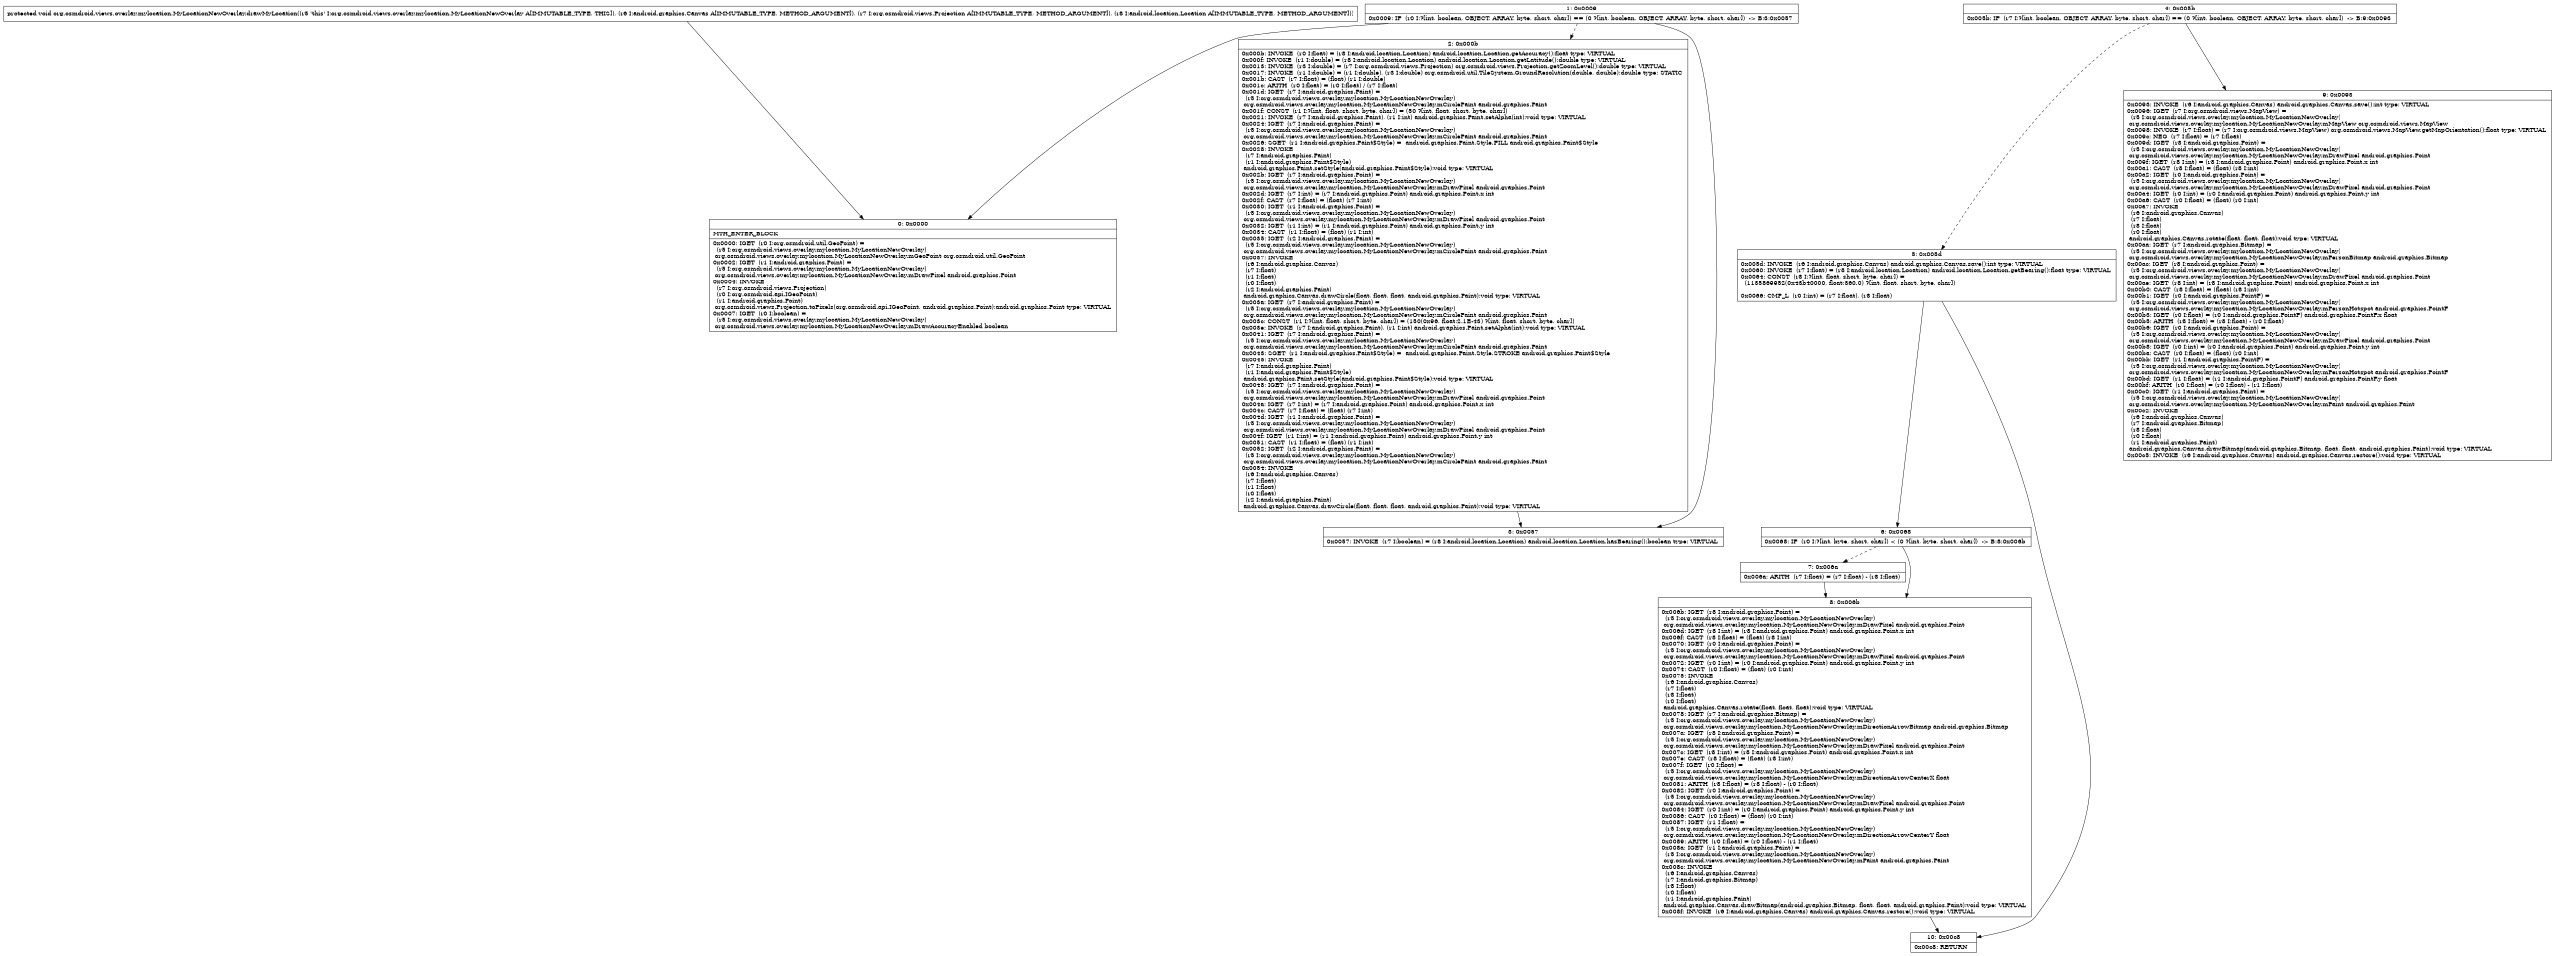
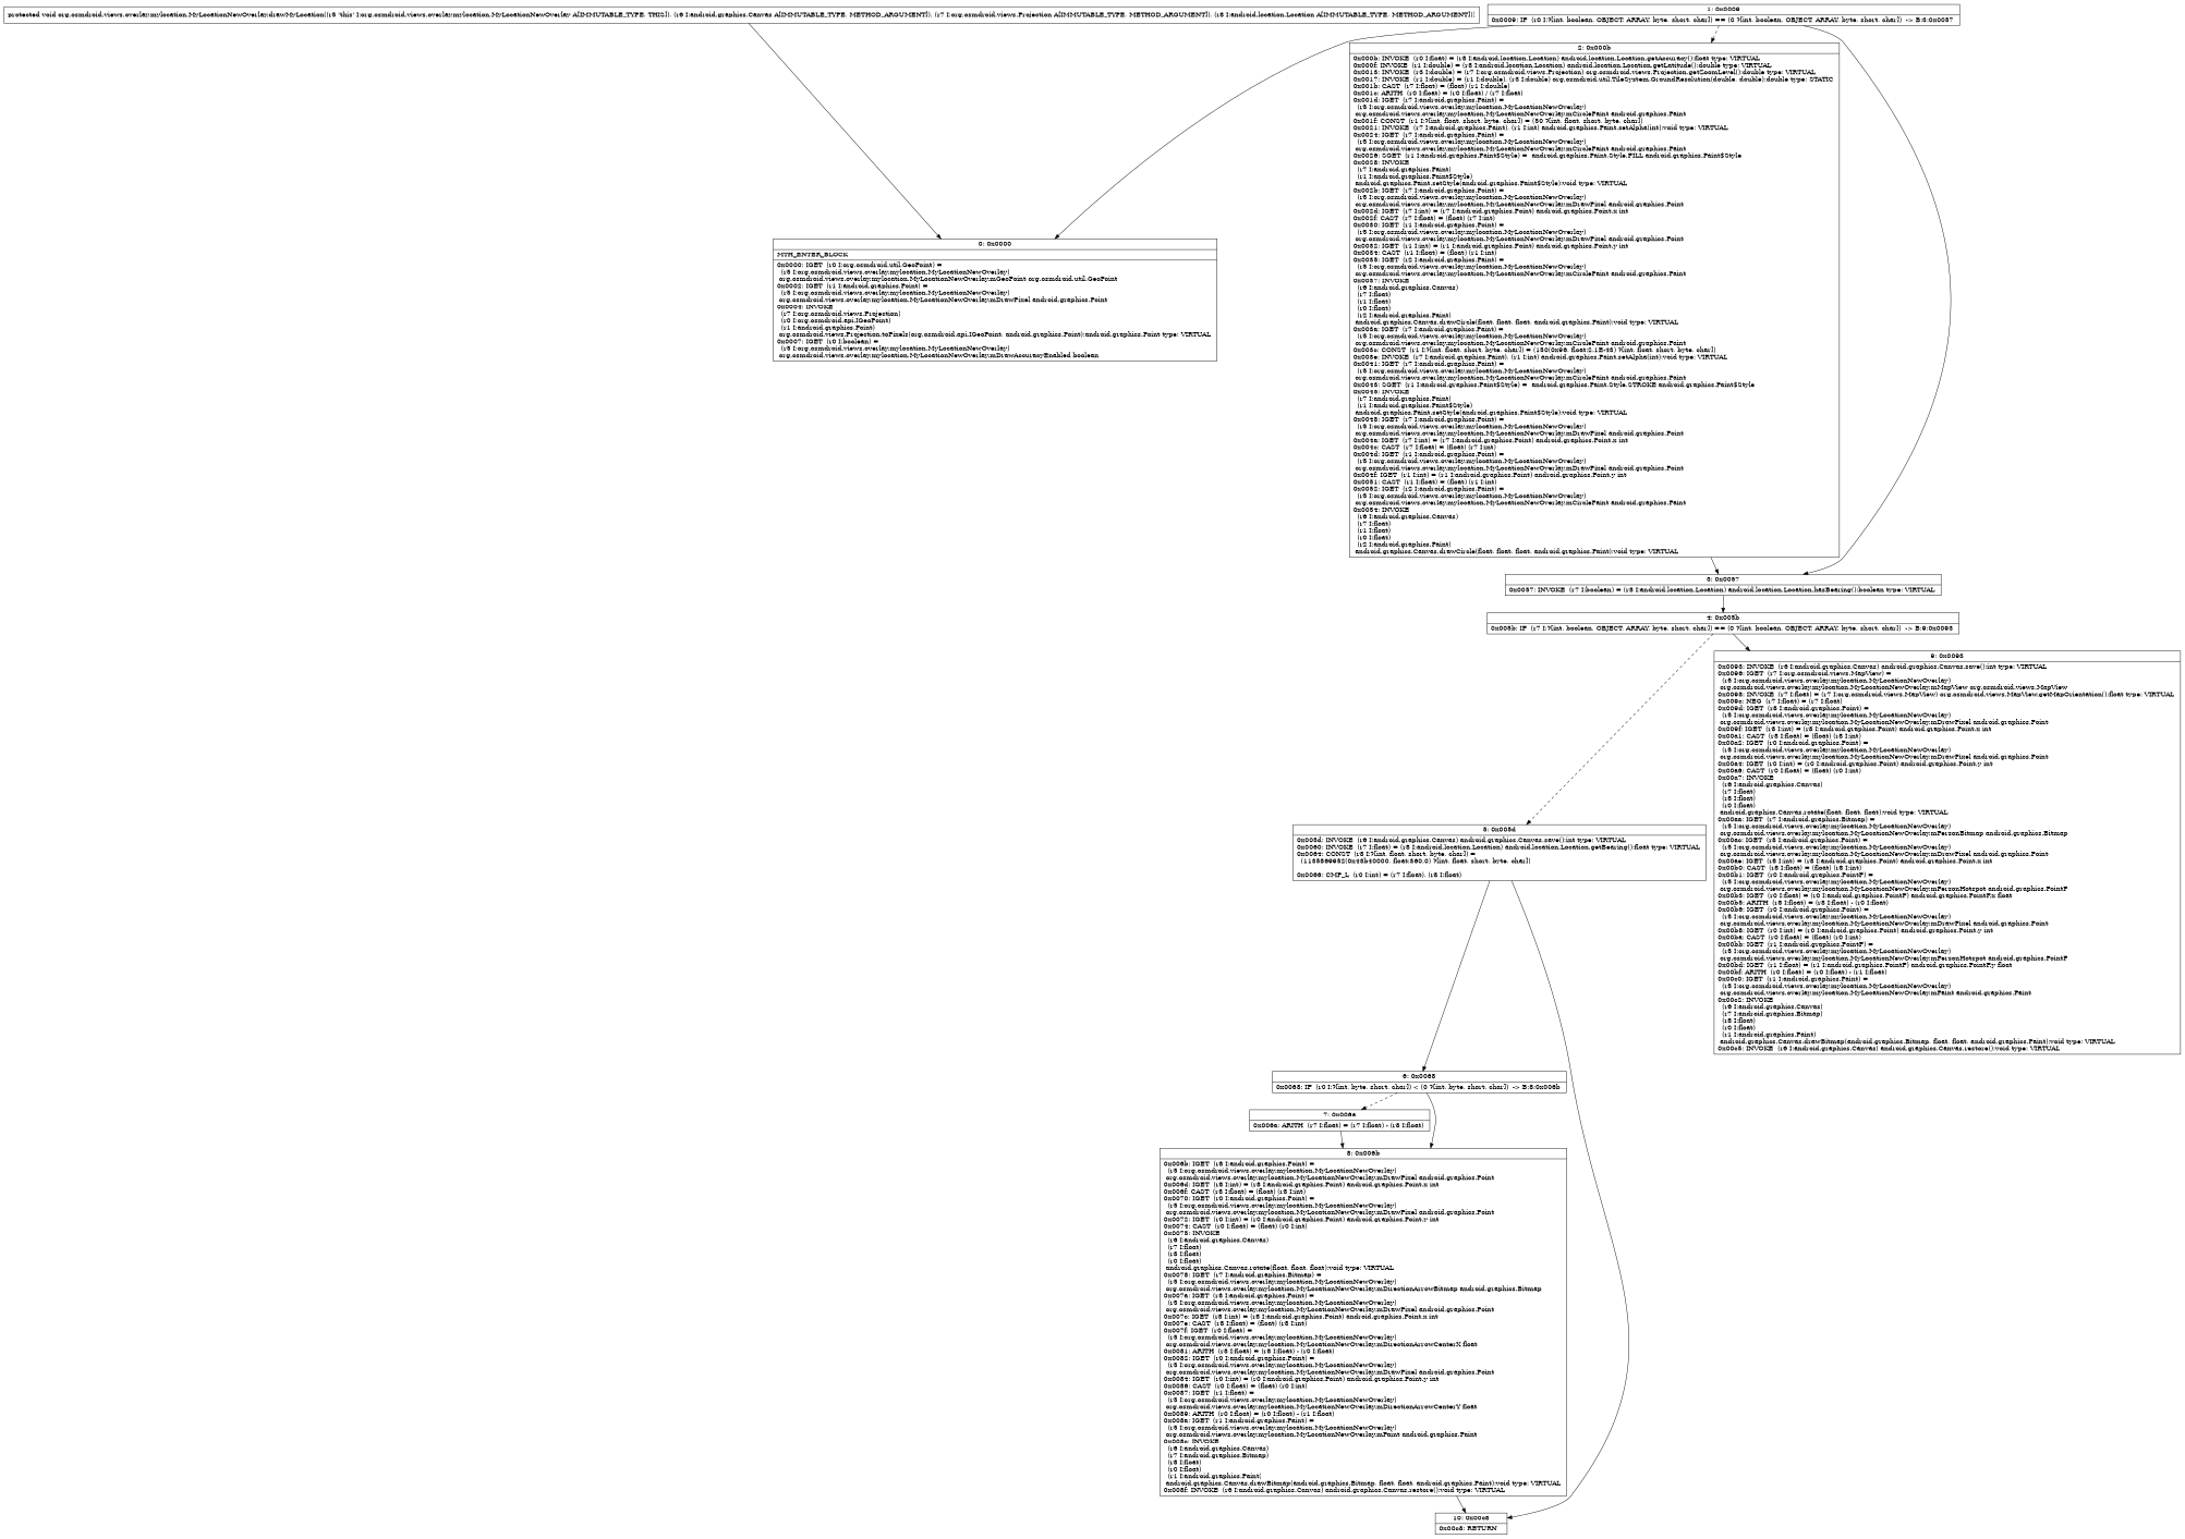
  digraph {
    node [shape=record]
    n1 [label="{0\:\ 0x0000|MTH_ENTER_BLOCK\l|0x0000: IGET  (r0 I:org.osmdroid.util.GeoPoint) = \l  (r5 I:org.osmdroid.views.overlay.mylocation.MyLocationNewOverlay)\l org.osmdroid.views.overlay.mylocation.MyLocationNewOverlay.mGeoPoint org.osmdroid.util.GeoPoint \l0x0002: IGET  (r1 I:android.graphics.Point) = \l  (r5 I:org.osmdroid.views.overlay.mylocation.MyLocationNewOverlay)\l org.osmdroid.views.overlay.mylocation.MyLocationNewOverlay.mDrawPixel android.graphics.Point \l0x0004: INVOKE  \l  (r7 I:org.osmdroid.views.Projection)\l  (r0 I:org.osmdroid.api.IGeoPoint)\l  (r1 I:android.graphics.Point)\l org.osmdroid.views.Projection.toPixels(org.osmdroid.api.IGeoPoint, android.graphics.Point):android.graphics.Point type: VIRTUAL \l0x0007: IGET  (r0 I:boolean) = \l  (r5 I:org.osmdroid.views.overlay.mylocation.MyLocationNewOverlay)\l org.osmdroid.views.overlay.mylocation.MyLocationNewOverlay.mDrawAccuracyEnabled boolean \l}"]
    n2 [label="{1\:\ 0x0009|0x0009: IF  (r0 I:?[int, boolean, OBJECT, ARRAY, byte, short, char]) == (0 ?[int, boolean, OBJECT, ARRAY, byte, short, char])  \-\> B:3:0x0057 \l}"]
    n3 [label="{2\:\ 0x000b|0x000b: INVOKE  (r0 I:float) = (r8 I:android.location.Location) android.location.Location.getAccuracy():float type: VIRTUAL \l0x000f: INVOKE  (r1 I:double) = (r8 I:android.location.Location) android.location.Location.getLatitude():double type: VIRTUAL \l0x0013: INVOKE  (r3 I:double) = (r7 I:org.osmdroid.views.Projection) org.osmdroid.views.Projection.getZoomLevel():double type: VIRTUAL \l0x0017: INVOKE  (r1 I:double) = (r1 I:double), (r3 I:double) org.osmdroid.util.TileSystem.GroundResolution(double, double):double type: STATIC \l0x001b: CAST  (r7 I:float) = (float) (r1 I:double) \l0x001c: ARITH  (r0 I:float) = (r0 I:float) \/ (r7 I:float) \l0x001d: IGET  (r7 I:android.graphics.Paint) = \l  (r5 I:org.osmdroid.views.overlay.mylocation.MyLocationNewOverlay)\l org.osmdroid.views.overlay.mylocation.MyLocationNewOverlay.mCirclePaint android.graphics.Paint \l0x001f: CONST  (r1 I:?[int, float, short, byte, char]) = (50 ?[int, float, short, byte, char]) \l0x0021: INVOKE  (r7 I:android.graphics.Paint), (r1 I:int) android.graphics.Paint.setAlpha(int):void type: VIRTUAL \l0x0024: IGET  (r7 I:android.graphics.Paint) = \l  (r5 I:org.osmdroid.views.overlay.mylocation.MyLocationNewOverlay)\l org.osmdroid.views.overlay.mylocation.MyLocationNewOverlay.mCirclePaint android.graphics.Paint \l0x0026: SGET  (r1 I:android.graphics.Paint$Style) =  android.graphics.Paint.Style.FILL android.graphics.Paint$Style \l0x0028: INVOKE  \l  (r7 I:android.graphics.Paint)\l  (r1 I:android.graphics.Paint$Style)\l android.graphics.Paint.setStyle(android.graphics.Paint$Style):void type: VIRTUAL \l0x002b: IGET  (r7 I:android.graphics.Point) = \l  (r5 I:org.osmdroid.views.overlay.mylocation.MyLocationNewOverlay)\l org.osmdroid.views.overlay.mylocation.MyLocationNewOverlay.mDrawPixel android.graphics.Point \l0x002d: IGET  (r7 I:int) = (r7 I:android.graphics.Point) android.graphics.Point.x int \l0x002f: CAST  (r7 I:float) = (float) (r7 I:int) \l0x0030: IGET  (r1 I:android.graphics.Point) = \l  (r5 I:org.osmdroid.views.overlay.mylocation.MyLocationNewOverlay)\l org.osmdroid.views.overlay.mylocation.MyLocationNewOverlay.mDrawPixel android.graphics.Point \l0x0032: IGET  (r1 I:int) = (r1 I:android.graphics.Point) android.graphics.Point.y int \l0x0034: CAST  (r1 I:float) = (float) (r1 I:int) \l0x0035: IGET  (r2 I:android.graphics.Paint) = \l  (r5 I:org.osmdroid.views.overlay.mylocation.MyLocationNewOverlay)\l org.osmdroid.views.overlay.mylocation.MyLocationNewOverlay.mCirclePaint android.graphics.Paint \l0x0037: INVOKE  \l  (r6 I:android.graphics.Canvas)\l  (r7 I:float)\l  (r1 I:float)\l  (r0 I:float)\l  (r2 I:android.graphics.Paint)\l android.graphics.Canvas.drawCircle(float, float, float, android.graphics.Paint):void type: VIRTUAL \l0x003a: IGET  (r7 I:android.graphics.Paint) = \l  (r5 I:org.osmdroid.views.overlay.mylocation.MyLocationNewOverlay)\l org.osmdroid.views.overlay.mylocation.MyLocationNewOverlay.mCirclePaint android.graphics.Paint \l0x003c: CONST  (r1 I:?[int, float, short, byte, char]) = (150(0x96, float:2.1E\-43) ?[int, float, short, byte, char]) \l0x003e: INVOKE  (r7 I:android.graphics.Paint), (r1 I:int) android.graphics.Paint.setAlpha(int):void type: VIRTUAL \l0x0041: IGET  (r7 I:android.graphics.Paint) = \l  (r5 I:org.osmdroid.views.overlay.mylocation.MyLocationNewOverlay)\l org.osmdroid.views.overlay.mylocation.MyLocationNewOverlay.mCirclePaint android.graphics.Paint \l0x0043: SGET  (r1 I:android.graphics.Paint$Style) =  android.graphics.Paint.Style.STROKE android.graphics.Paint$Style \l0x0045: INVOKE  \l  (r7 I:android.graphics.Paint)\l  (r1 I:android.graphics.Paint$Style)\l android.graphics.Paint.setStyle(android.graphics.Paint$Style):void type: VIRTUAL \l0x0048: IGET  (r7 I:android.graphics.Point) = \l  (r5 I:org.osmdroid.views.overlay.mylocation.MyLocationNewOverlay)\l org.osmdroid.views.overlay.mylocation.MyLocationNewOverlay.mDrawPixel android.graphics.Point \l0x004a: IGET  (r7 I:int) = (r7 I:android.graphics.Point) android.graphics.Point.x int \l0x004c: CAST  (r7 I:float) = (float) (r7 I:int) \l0x004d: IGET  (r1 I:android.graphics.Point) = \l  (r5 I:org.osmdroid.views.overlay.mylocation.MyLocationNewOverlay)\l org.osmdroid.views.overlay.mylocation.MyLocationNewOverlay.mDrawPixel android.graphics.Point \l0x004f: IGET  (r1 I:int) = (r1 I:android.graphics.Point) android.graphics.Point.y int \l0x0051: CAST  (r1 I:float) = (float) (r1 I:int) \l0x0052: IGET  (r2 I:android.graphics.Paint) = \l  (r5 I:org.osmdroid.views.overlay.mylocation.MyLocationNewOverlay)\l org.osmdroid.views.overlay.mylocation.MyLocationNewOverlay.mCirclePaint android.graphics.Paint \l0x0054: INVOKE  \l  (r6 I:android.graphics.Canvas)\l  (r7 I:float)\l  (r1 I:float)\l  (r0 I:float)\l  (r2 I:android.graphics.Paint)\l android.graphics.Canvas.drawCircle(float, float, float, android.graphics.Paint):void type: VIRTUAL \l}"]
    n4 [label="{3\:\ 0x0057|0x0057: INVOKE  (r7 I:boolean) = (r8 I:android.location.Location) android.location.Location.hasBearing():boolean type: VIRTUAL \l}"]
    n5 [label="{4\:\ 0x005b|0x005b: IF  (r7 I:?[int, boolean, OBJECT, ARRAY, byte, short, char]) == (0 ?[int, boolean, OBJECT, ARRAY, byte, short, char])  \-\> B:9:0x0093 \l}"]
    n6 [label="{5\:\ 0x005d|0x005d: INVOKE  (r6 I:android.graphics.Canvas) android.graphics.Canvas.save():int type: VIRTUAL \l0x0060: INVOKE  (r7 I:float) = (r8 I:android.location.Location) android.location.Location.getBearing():float type: VIRTUAL \l0x0064: CONST  (r8 I:?[int, float, short, byte, char]) = \l  (1135869952(0x43b40000, float:360.0) ?[int, float, short, byte, char])\l \l0x0066: CMP_L  (r0 I:int) = (r7 I:float), (r8 I:float) \l}"]
    n7 [label="{9\:\ 0x0093|0x0093: INVOKE  (r6 I:android.graphics.Canvas) android.graphics.Canvas.save():int type: VIRTUAL \l0x0096: IGET  (r7 I:org.osmdroid.views.MapView) = \l  (r5 I:org.osmdroid.views.overlay.mylocation.MyLocationNewOverlay)\l org.osmdroid.views.overlay.mylocation.MyLocationNewOverlay.mMapView org.osmdroid.views.MapView \l0x0098: INVOKE  (r7 I:float) = (r7 I:org.osmdroid.views.MapView) org.osmdroid.views.MapView.getMapOrientation():float type: VIRTUAL \l0x009c: NEG  (r7 I:float) = (r7 I:float) \l0x009d: IGET  (r8 I:android.graphics.Point) = \l  (r5 I:org.osmdroid.views.overlay.mylocation.MyLocationNewOverlay)\l org.osmdroid.views.overlay.mylocation.MyLocationNewOverlay.mDrawPixel android.graphics.Point \l0x009f: IGET  (r8 I:int) = (r8 I:android.graphics.Point) android.graphics.Point.x int \l0x00a1: CAST  (r8 I:float) = (float) (r8 I:int) \l0x00a2: IGET  (r0 I:android.graphics.Point) = \l  (r5 I:org.osmdroid.views.overlay.mylocation.MyLocationNewOverlay)\l org.osmdroid.views.overlay.mylocation.MyLocationNewOverlay.mDrawPixel android.graphics.Point \l0x00a4: IGET  (r0 I:int) = (r0 I:android.graphics.Point) android.graphics.Point.y int \l0x00a6: CAST  (r0 I:float) = (float) (r0 I:int) \l0x00a7: INVOKE  \l  (r6 I:android.graphics.Canvas)\l  (r7 I:float)\l  (r8 I:float)\l  (r0 I:float)\l android.graphics.Canvas.rotate(float, float, float):void type: VIRTUAL \l0x00aa: IGET  (r7 I:android.graphics.Bitmap) = \l  (r5 I:org.osmdroid.views.overlay.mylocation.MyLocationNewOverlay)\l org.osmdroid.views.overlay.mylocation.MyLocationNewOverlay.mPersonBitmap android.graphics.Bitmap \l0x00ac: IGET  (r8 I:android.graphics.Point) = \l  (r5 I:org.osmdroid.views.overlay.mylocation.MyLocationNewOverlay)\l org.osmdroid.views.overlay.mylocation.MyLocationNewOverlay.mDrawPixel android.graphics.Point \l0x00ae: IGET  (r8 I:int) = (r8 I:android.graphics.Point) android.graphics.Point.x int \l0x00b0: CAST  (r8 I:float) = (float) (r8 I:int) \l0x00b1: IGET  (r0 I:android.graphics.PointF) = \l  (r5 I:org.osmdroid.views.overlay.mylocation.MyLocationNewOverlay)\l org.osmdroid.views.overlay.mylocation.MyLocationNewOverlay.mPersonHotspot android.graphics.PointF \l0x00b3: IGET  (r0 I:float) = (r0 I:android.graphics.PointF) android.graphics.PointF.x float \l0x00b5: ARITH  (r8 I:float) = (r8 I:float) \- (r0 I:float) \l0x00b6: IGET  (r0 I:android.graphics.Point) = \l  (r5 I:org.osmdroid.views.overlay.mylocation.MyLocationNewOverlay)\l org.osmdroid.views.overlay.mylocation.MyLocationNewOverlay.mDrawPixel android.graphics.Point \l0x00b8: IGET  (r0 I:int) = (r0 I:android.graphics.Point) android.graphics.Point.y int \l0x00ba: CAST  (r0 I:float) = (float) (r0 I:int) \l0x00bb: IGET  (r1 I:android.graphics.PointF) = \l  (r5 I:org.osmdroid.views.overlay.mylocation.MyLocationNewOverlay)\l org.osmdroid.views.overlay.mylocation.MyLocationNewOverlay.mPersonHotspot android.graphics.PointF \l0x00bd: IGET  (r1 I:float) = (r1 I:android.graphics.PointF) android.graphics.PointF.y float \l0x00bf: ARITH  (r0 I:float) = (r0 I:float) \- (r1 I:float) \l0x00c0: IGET  (r1 I:android.graphics.Paint) = \l  (r5 I:org.osmdroid.views.overlay.mylocation.MyLocationNewOverlay)\l org.osmdroid.views.overlay.mylocation.MyLocationNewOverlay.mPaint android.graphics.Paint \l0x00c2: INVOKE  \l  (r6 I:android.graphics.Canvas)\l  (r7 I:android.graphics.Bitmap)\l  (r8 I:float)\l  (r0 I:float)\l  (r1 I:android.graphics.Paint)\l android.graphics.Canvas.drawBitmap(android.graphics.Bitmap, float, float, android.graphics.Paint):void type: VIRTUAL \l0x00c5: INVOKE  (r6 I:android.graphics.Canvas) android.graphics.Canvas.restore():void type: VIRTUAL \l}"]
    n8 [label="{6\:\ 0x0068|0x0068: IF  (r0 I:?[int, byte, short, char]) \< (0 ?[int, byte, short, char])  \-\> B:8:0x006b \l}"]
    n9 [label="{10\:\ 0x00c8|0x00c8: RETURN   \l}"]
    n10 [label="{7\:\ 0x006a|0x006a: ARITH  (r7 I:float) = (r7 I:float) \- (r8 I:float) \l}"]
    n11 [label="{8\:\ 0x006b|0x006b: IGET  (r8 I:android.graphics.Point) = \l  (r5 I:org.osmdroid.views.overlay.mylocation.MyLocationNewOverlay)\l org.osmdroid.views.overlay.mylocation.MyLocationNewOverlay.mDrawPixel android.graphics.Point \l0x006d: IGET  (r8 I:int) = (r8 I:android.graphics.Point) android.graphics.Point.x int \l0x006f: CAST  (r8 I:float) = (float) (r8 I:int) \l0x0070: IGET  (r0 I:android.graphics.Point) = \l  (r5 I:org.osmdroid.views.overlay.mylocation.MyLocationNewOverlay)\l org.osmdroid.views.overlay.mylocation.MyLocationNewOverlay.mDrawPixel android.graphics.Point \l0x0072: IGET  (r0 I:int) = (r0 I:android.graphics.Point) android.graphics.Point.y int \l0x0074: CAST  (r0 I:float) = (float) (r0 I:int) \l0x0075: INVOKE  \l  (r6 I:android.graphics.Canvas)\l  (r7 I:float)\l  (r8 I:float)\l  (r0 I:float)\l android.graphics.Canvas.rotate(float, float, float):void type: VIRTUAL \l0x0078: IGET  (r7 I:android.graphics.Bitmap) = \l  (r5 I:org.osmdroid.views.overlay.mylocation.MyLocationNewOverlay)\l org.osmdroid.views.overlay.mylocation.MyLocationNewOverlay.mDirectionArrowBitmap android.graphics.Bitmap \l0x007a: IGET  (r8 I:android.graphics.Point) = \l  (r5 I:org.osmdroid.views.overlay.mylocation.MyLocationNewOverlay)\l org.osmdroid.views.overlay.mylocation.MyLocationNewOverlay.mDrawPixel android.graphics.Point \l0x007c: IGET  (r8 I:int) = (r8 I:android.graphics.Point) android.graphics.Point.x int \l0x007e: CAST  (r8 I:float) = (float) (r8 I:int) \l0x007f: IGET  (r0 I:float) = \l  (r5 I:org.osmdroid.views.overlay.mylocation.MyLocationNewOverlay)\l org.osmdroid.views.overlay.mylocation.MyLocationNewOverlay.mDirectionArrowCenterX float \l0x0081: ARITH  (r8 I:float) = (r8 I:float) \- (r0 I:float) \l0x0082: IGET  (r0 I:android.graphics.Point) = \l  (r5 I:org.osmdroid.views.overlay.mylocation.MyLocationNewOverlay)\l org.osmdroid.views.overlay.mylocation.MyLocationNewOverlay.mDrawPixel android.graphics.Point \l0x0084: IGET  (r0 I:int) = (r0 I:android.graphics.Point) android.graphics.Point.y int \l0x0086: CAST  (r0 I:float) = (float) (r0 I:int) \l0x0087: IGET  (r1 I:float) = \l  (r5 I:org.osmdroid.views.overlay.mylocation.MyLocationNewOverlay)\l org.osmdroid.views.overlay.mylocation.MyLocationNewOverlay.mDirectionArrowCenterY float \l0x0089: ARITH  (r0 I:float) = (r0 I:float) \- (r1 I:float) \l0x008a: IGET  (r1 I:android.graphics.Paint) = \l  (r5 I:org.osmdroid.views.overlay.mylocation.MyLocationNewOverlay)\l org.osmdroid.views.overlay.mylocation.MyLocationNewOverlay.mPaint android.graphics.Paint \l0x008c: INVOKE  \l  (r6 I:android.graphics.Canvas)\l  (r7 I:android.graphics.Bitmap)\l  (r8 I:float)\l  (r0 I:float)\l  (r1 I:android.graphics.Paint)\l android.graphics.Canvas.drawBitmap(android.graphics.Bitmap, float, float, android.graphics.Paint):void type: VIRTUAL \l0x008f: INVOKE  (r6 I:android.graphics.Canvas) android.graphics.Canvas.restore():void type: VIRTUAL \l}"]
    n12 [label="{protected void org.osmdroid.views.overlay.mylocation.MyLocationNewOverlay.drawMyLocation((r5 'this' I:org.osmdroid.views.overlay.mylocation.MyLocationNewOverlay A[IMMUTABLE_TYPE, THIS]), (r6 I:android.graphics.Canvas A[IMMUTABLE_TYPE, METHOD_ARGUMENT]), (r7 I:org.osmdroid.views.Projection A[IMMUTABLE_TYPE, METHOD_ARGUMENT]), (r8 I:android.location.Location A[IMMUTABLE_TYPE, METHOD_ARGUMENT])) }"]
    n2 -> n1
    n2 -> n3 [style=dashed]
    n2 -> n4
    n3 -> n4
+   n4 -> n5
    n5 -> n6 [style=dashed]
    n5 -> n7
    n6 -> n8
    n6 -> n9
    n8 -> n10 [style=dashed]
    n8 -> n11
    n10 -> n11
    n11 -> n9
    n12 -> n1
  }
